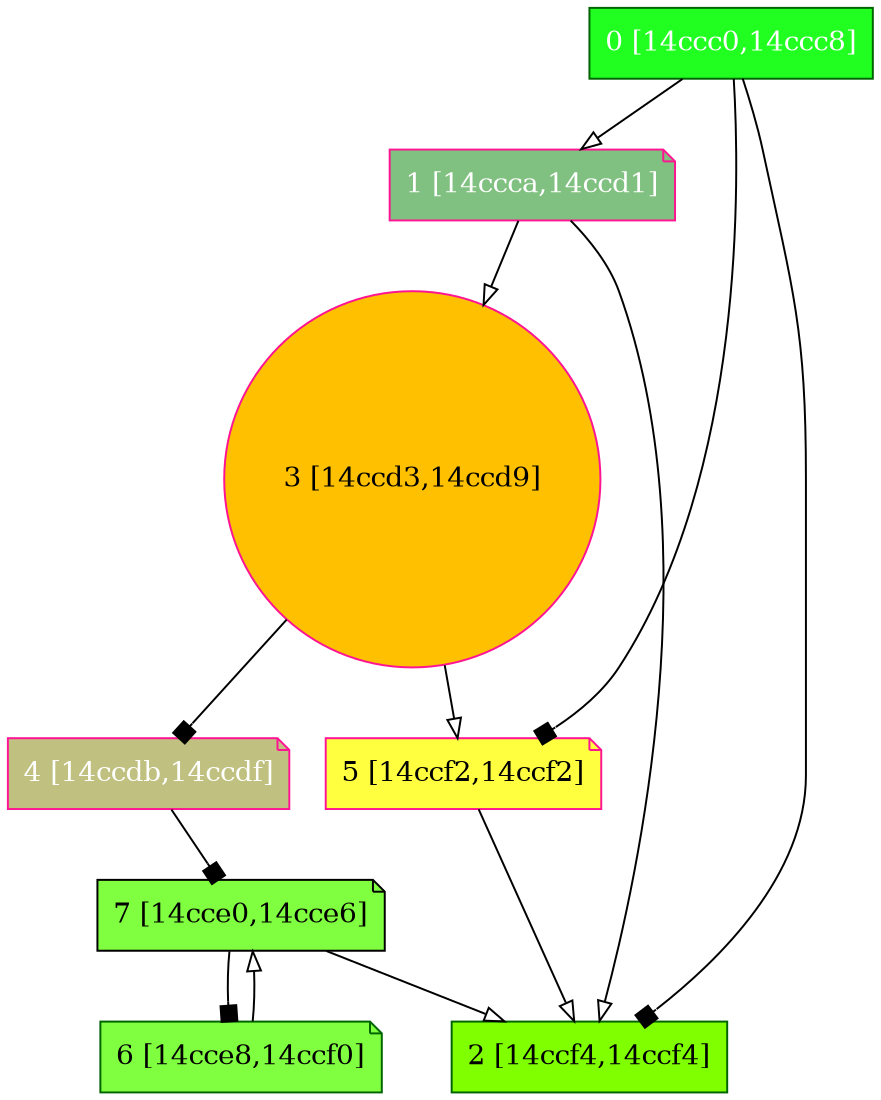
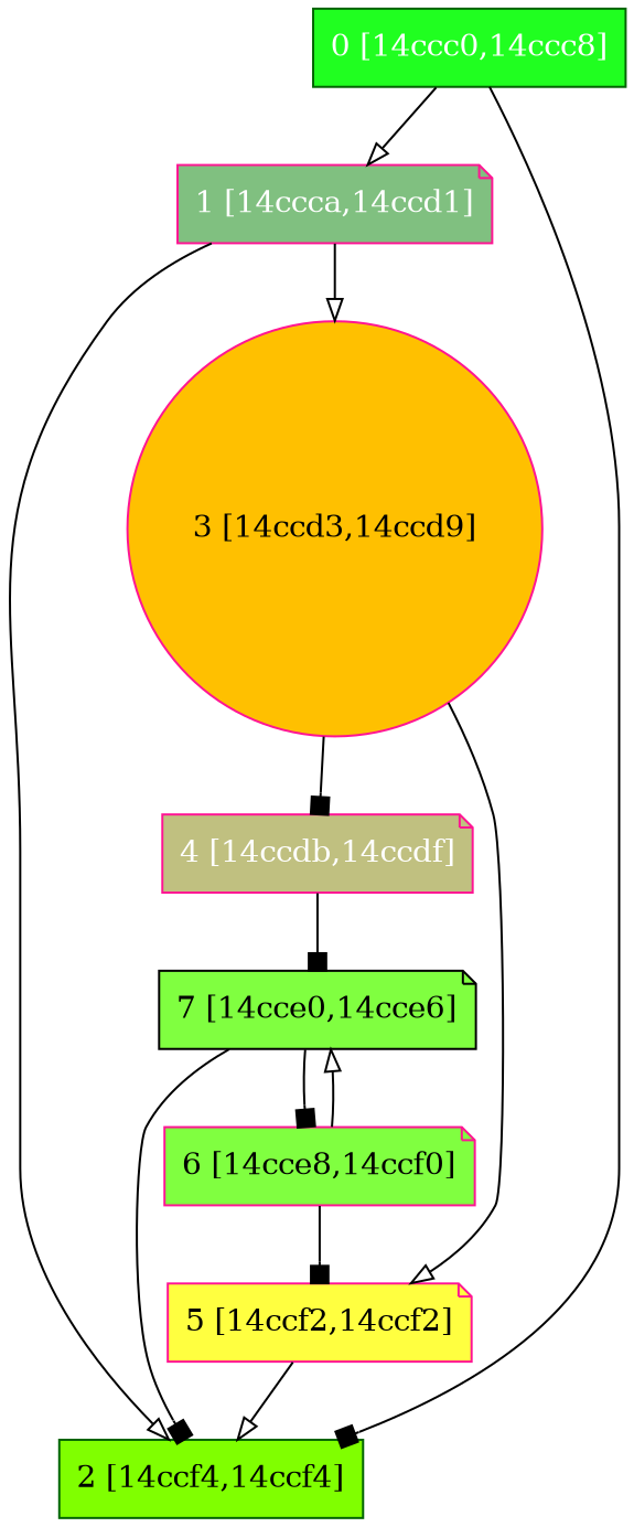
  digraph {
    node [color=deeppink fillcolor="#80FF40" fontcolor="#000000" shape=note style=filled]
    edge [arrowhead=onormal]
    n1 [color=darkgreen fillcolor="#20FF20" fontcolor="#ffffff" label="0 [14ccc0,14ccc8]" shape=box]
    n2 [fillcolor="#80C080" fontcolor="#ffffff" label="1 [14ccca,14ccd1]"]
    n3 [color=darkgreen fillcolor="#80FF00" label="2 [14ccf4,14ccf4]" shape=box]
    n4 [fillcolor="#FFC000" label="3 [14ccd3,14ccd9]" shape=circle]
    n5 [fillcolor="#C0C080" fontcolor="#ffffff" label="4 [14ccdb,14ccdf]"]
    n6 [fillcolor="#FFFF40" label="5 [14ccf2,14ccf2]"]
    n7 [color=black label="7 [14cce0,14cce6]"]
-   n8 [color=darkgreen label="6 [14cce8,14ccf0]"]
+   n8 [label="6 [14cce8,14ccf0]"]
    n1 -> n2
    n1 -> n3 [arrowhead=box]
    n2 -> n3
    n2 -> n4
    n4 -> n5 [arrowhead=box]
    n4 -> n6
    n5 -> n7 [arrowhead=box]
    n6 -> n3
-   n7 -> n3
+   n7 -> n3 [arrowhead=box]
    n7 -> n8 [arrowhead=box]
-   n1 -> n6 [arrowhead=box]
+   n8 -> n6 [arrowhead=box]
    n8 -> n7
  }
